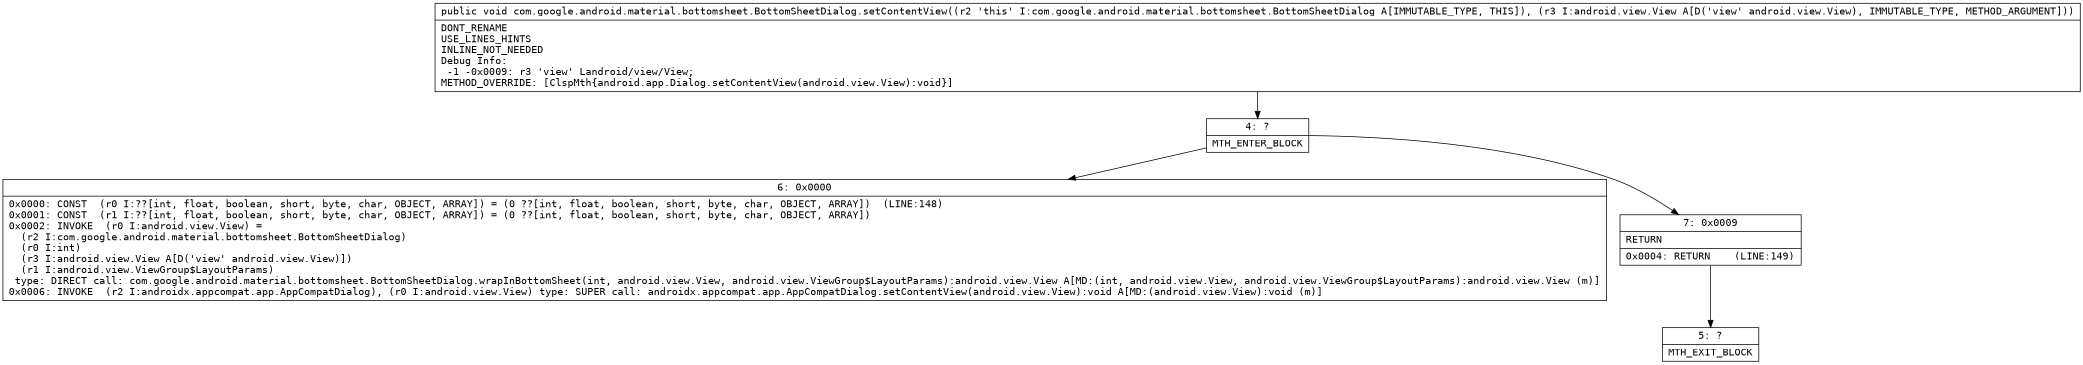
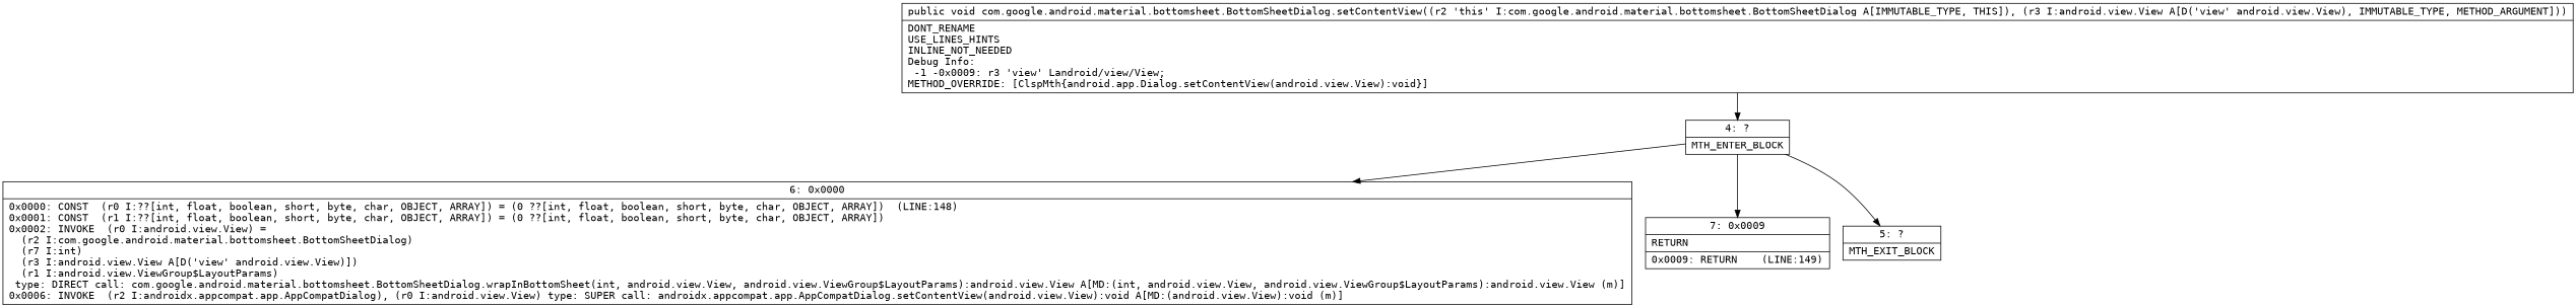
  digraph {
    fontname="DejaVu Sans Mono"
    node [fontname="DejaVu Sans Mono" shape=record]
    edge [fontname="DejaVu Sans Mono"]
    n1 [label="{4\:\ ?|MTH_ENTER_BLOCK\l}"]
-   n2 [label="{6\:\ 0x0000|0x0000: CONST  (r0 I:??[int, float, boolean, short, byte, char, OBJECT, ARRAY]) = (0 ??[int, float, boolean, short, byte, char, OBJECT, ARRAY])  (LINE:148)\l0x0001: CONST  (r1 I:??[int, float, boolean, short, byte, char, OBJECT, ARRAY]) = (0 ??[int, float, boolean, short, byte, char, OBJECT, ARRAY]) \l0x0002: INVOKE  (r0 I:android.view.View) = \l  (r2 I:com.google.android.material.bottomsheet.BottomSheetDialog)\l  (r0 I:int)\l  (r3 I:android.view.View A[D('view' android.view.View)])\l  (r1 I:android.view.ViewGroup$LayoutParams)\l type: DIRECT call: com.google.android.material.bottomsheet.BottomSheetDialog.wrapInBottomSheet(int, android.view.View, android.view.ViewGroup$LayoutParams):android.view.View A[MD:(int, android.view.View, android.view.ViewGroup$LayoutParams):android.view.View (m)]\l0x0006: INVOKE  (r2 I:androidx.appcompat.app.AppCompatDialog), (r0 I:android.view.View) type: SUPER call: androidx.appcompat.app.AppCompatDialog.setContentView(android.view.View):void A[MD:(android.view.View):void (m)]\l}"]
-   n3 [label="{7\:\ 0x0009|RETURN\l|0x0004: RETURN    (LINE:149)\l}"]
+   n2 [label="{6\:\ 0x0000|0x0000: CONST  (r0 I:??[int, float, boolean, short, byte, char, OBJECT, ARRAY]) = (0 ??[int, float, boolean, short, byte, char, OBJECT, ARRAY])  (LINE:148)\l0x0001: CONST  (r1 I:??[int, float, boolean, short, byte, char, OBJECT, ARRAY]) = (0 ??[int, float, boolean, short, byte, char, OBJECT, ARRAY]) \l0x0002: INVOKE  (r0 I:android.view.View) = \l  (r2 I:com.google.android.material.bottomsheet.BottomSheetDialog)\l  (r7 I:int)\l  (r3 I:android.view.View A[D('view' android.view.View)])\l  (r1 I:android.view.ViewGroup$LayoutParams)\l type: DIRECT call: com.google.android.material.bottomsheet.BottomSheetDialog.wrapInBottomSheet(int, android.view.View, android.view.ViewGroup$LayoutParams):android.view.View A[MD:(int, android.view.View, android.view.ViewGroup$LayoutParams):android.view.View (m)]\l0x0006: INVOKE  (r2 I:androidx.appcompat.app.AppCompatDialog), (r0 I:android.view.View) type: SUPER call: androidx.appcompat.app.AppCompatDialog.setContentView(android.view.View):void A[MD:(android.view.View):void (m)]\l}"]
+   n3 [label="{7\:\ 0x0009|RETURN\l|0x0009: RETURN    (LINE:149)\l}"]
    n4 [label="{5\:\ ?|MTH_EXIT_BLOCK\l}"]
    n5 [label="{public void com.google.android.material.bottomsheet.BottomSheetDialog.setContentView((r2 'this' I:com.google.android.material.bottomsheet.BottomSheetDialog A[IMMUTABLE_TYPE, THIS]), (r3 I:android.view.View A[D('view' android.view.View), IMMUTABLE_TYPE, METHOD_ARGUMENT]))  | DONT_RENAME\lUSE_LINES_HINTS\lINLINE_NOT_NEEDED\lDebug Info:\l  \-1 \-0x0009: r3 'view' Landroid\/view\/View;\lMETHOD_OVERRIDE: [ClspMth\{android.app.Dialog.setContentView(android.view.View):void\}]\l}"]
    n1 -> n2
    n1 -> n3
-   n3 -> n4
+   n1 -> n4
    n5 -> n1
  }
